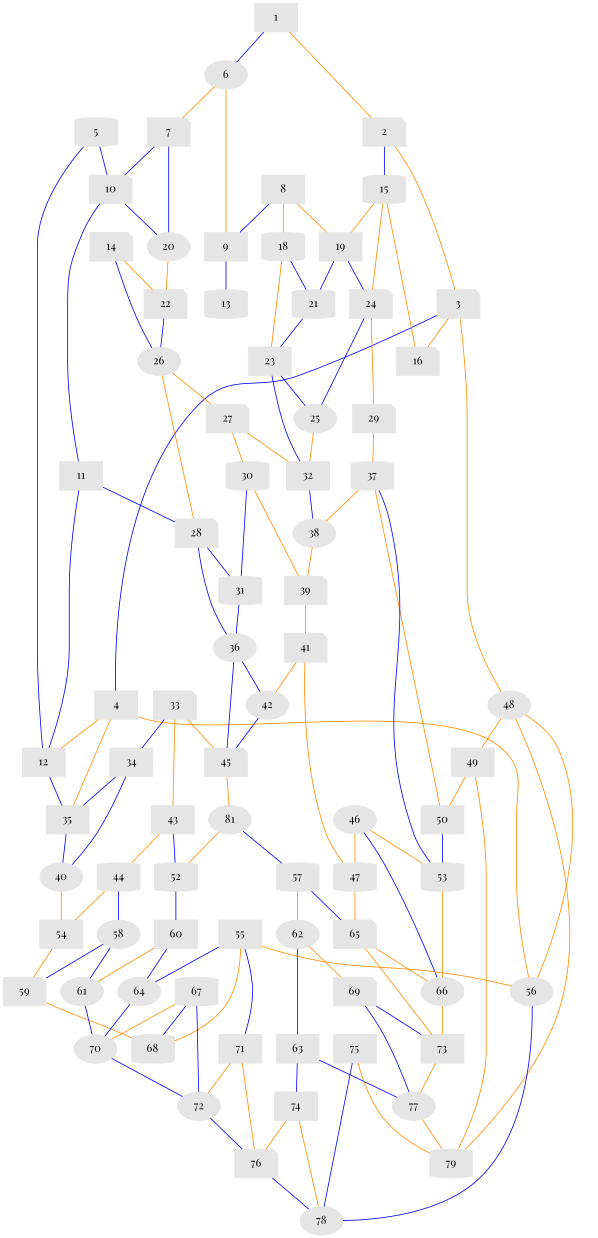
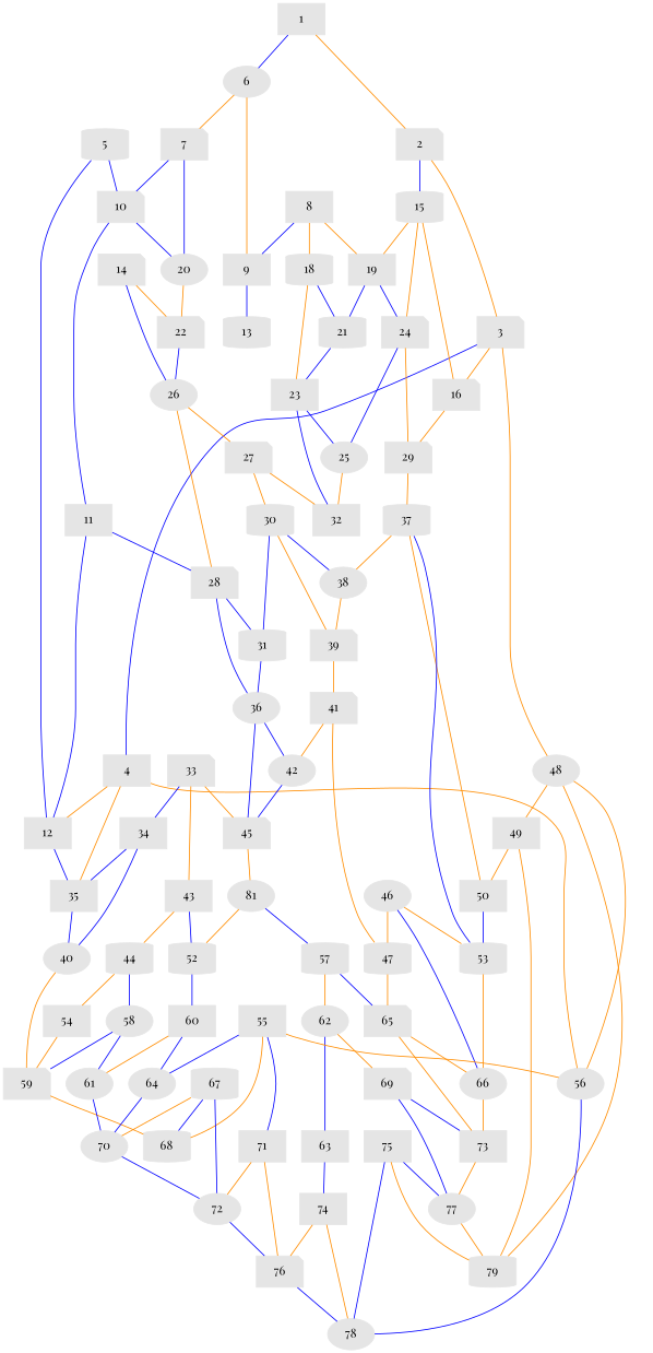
  graph {
    fontname="Playfair Display"
    node [color=gray90 fontname="Playfair Display" shape=box style=filled]
    edge [color=darkorange fontname="Playfair Display" weight=1.0]
    2 [shape=note]
    1
    6 [shape=ellipse]
    3 [shape=note]
    15 [shape=cylinder]
    7 [shape=note]
    9
    4
    16 [shape=note]
    48 [shape=ellipse]
    19
    24 [shape=note]
    12
    35
    56 [shape=ellipse]
    29 [shape=note]
    49
    79 [shape=cylinder]
    40 [shape=ellipse]
    78 [shape=ellipse]
    5 [shape=cylinder]
    10 [shape=note]
    20 [shape=ellipse]
    11
    13 [shape=cylinder]
    22 [shape=note]
    8
    18 [shape=cylinder]
    21 [shape=cylinder]
    23
    28 [shape=note]
    31 [shape=cylinder]
    36 [shape=ellipse]
    14 [shape=note]
    26 [shape=ellipse]
    27 [shape=note]
    25 [shape=ellipse]
    37 [shape=cylinder]
    32
    38 [shape=ellipse]
    30 [shape=cylinder]
    39 [shape=note]
    45 [shape=note]
    42 [shape=ellipse]
    50
    53 [shape=cylinder]
    41 [shape=note]
    33 [shape=note]
    34
    43
    44 [shape=cylinder]
    52 [shape=cylinder]
    n53 [label=81 shape=ellipse]
    54
    66 [shape=ellipse]
    47 [shape=cylinder]
    59 [shape=note]
    65 [shape=note]
    58 [shape=ellipse]
    60
    61 [shape=ellipse]
    57 [shape=cylinder]
    46 [shape=ellipse]
    73
    62 [shape=ellipse]
    64 [shape=ellipse]
    68 [shape=cylinder]
    55
    71
    72 [shape=ellipse]
    76 [shape=note]
    63
    69 [shape=note]
    70 [shape=ellipse]
    74
    77 [shape=ellipse]
    67 [shape=cylinder]
    75
    2 -- 3
    2 -- 15 [color=blue]
    1 -- 2
    1 -- 6 [color=blue]
    6 -- 7
    6 -- 9
    3 -- 4 [color=blue]
    3 -- 16
    3 -- 48
    15 -- 16
    15 -- 19
    15 -- 24
    7 -- 10 [color=blue]
    7 -- 20 [color=blue]
    9 -- 13 [color=blue weight=2.0]
    4 -- 12
    4 -- 35
    4 -- 56
+   16 -- 29
    48 -- 56
    48 -- 49
    48 -- 79
    19 -- 24 [color=blue]
    19 -- 21 [color=blue]
    24 -- 29
    24 -- 25 [color=blue]
    12 -- 35 [color=blue]
    35 -- 40 [color=blue]
    56 -- 78 [color=blue]
    29 -- 37
    49 -- 79
    49 -- 50
-   40 -- 54 [weight=2.0]
+   40 -- 59 [weight=2.0]
    5 -- 12 [color=blue]
    5 -- 10 [color=blue]
    10 -- 20 [color=blue]
    10 -- 11 [color=blue]
    20 -- 22 [weight=2.0]
    11 -- 12 [color=blue]
    11 -- 28 [color=blue]
    22 -- 26 [color=blue]
    8 -- 9 [color=blue]
    8 -- 19
    8 -- 18
    18 -- 21 [color=blue]
    18 -- 23
    21 -- 23 [color=blue]
    23 -- 25 [color=blue]
    23 -- 32 [color=blue]
    28 -- 31 [color=blue]
    28 -- 36 [color=blue]
    31 -- 36 [color=blue]
    36 -- 45 [color=blue]
    36 -- 42 [color=blue]
    14 -- 22
    14 -- 26 [color=blue]
    26 -- 28
    26 -- 27
    27 -- 32
    27 -- 30
    25 -- 32
    37 -- 38
    37 -- 50
    37 -- 53 [color=blue]
-   32 -- 38 [color=blue]
+   30 -- 38 [color=blue]
    38 -- 39
    30 -- 31 [color=blue]
    30 -- 39
    39 -- 41
    45 -- n53
    42 -- 45 [color=blue]
    50 -- 53 [color=blue]
    53 -- 66
    41 -- 42
    41 -- 47
    33 -- 45
    33 -- 34 [color=blue]
    33 -- 43
    34 -- 35 [color=blue]
    34 -- 40 [color=blue]
    43 -- 44
    43 -- 52 [color=blue]
    44 -- 54
    44 -- 58 [color=blue]
    52 -- 60 [color=blue]
    n53 -- 52
    n53 -- 57 [color=blue]
    54 -- 59
    66 -- 73
    47 -- 65
    59 -- 68 [weight=2.0]
    65 -- 66
    65 -- 73
    58 -- 59 [color=blue]
    58 -- 61 [color=blue]
    60 -- 61
    60 -- 64 [color=blue]
    61 -- 70 [color=blue]
    57 -- 65 [color=blue]
    57 -- 62
    46 -- 53
    46 -- 66 [color=blue]
    46 -- 47
    73 -- 77
    62 -- 63 [color=blue]
    62 -- 69
    64 -- 70 [color=blue]
    55 -- 56
    55 -- 64 [color=blue]
    55 -- 68
    55 -- 71 [color=blue]
    71 -- 72
    71 -- 76
    72 -- 76 [color=blue]
    76 -- 78 [color=blue]
    63 -- 74 [color=blue]
    69 -- 73 [color=blue]
    69 -- 77 [color=blue]
    70 -- 72 [color=blue]
    74 -- 78
    74 -- 76
    77 -- 79
    67 -- 68 [color=blue]
    67 -- 72 [color=blue]
    67 -- 70
    75 -- 79
    75 -- 78 [color=blue]
-   63 -- 77 [color=blue]
+   75 -- 77 [color=blue]
  }
